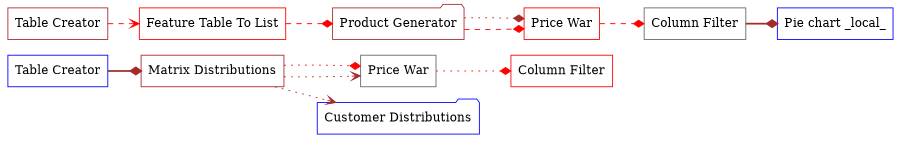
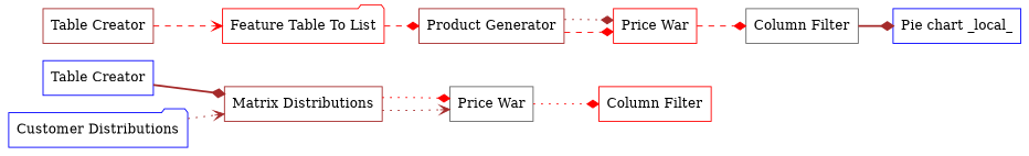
  digraph {
    rankdir=LR
    node [color=blue shape=box]
    edge [arrowhead=diamond color=red style=dotted]
    n1 [label="Table Creator"]
    n2 [color=brown label="Matrix Distributions"]
    n3 [color=gray40 label="Price War"]
    n4 [label="Customer Distributions" shape=folder]
    n5 [color=red label="Column Filter"]
-   n6 [color=brown label="Product Generator" shape=folder]
+   n6 [color=brown label="Product Generator"]
    n7 [color=red label="Price War"]
    n8 [color=brown label="Table Creator"]
-   n9 [color=red label="Feature Table To List"]
+   n9 [color=red label="Feature Table To List" shape=folder]
    n10 [color=gray40 label="Column Filter"]
    n11 [label="Pie chart _local_"]
    n1 -> n2 [color=brown style=bold]
    n2 -> n3 [arrowhead=vee color=brown]
    n2 -> n3
-   n2 -> n4 [arrowhead=vee color=brown]
+   n4 -> n2 [arrowhead=vee color=brown]
    n3 -> n5
    n6 -> n7 [style=dashed]
    n6 -> n7 [color=brown]
    n7 -> n10 [style=dashed]
    n8 -> n9 [arrowhead=vee style=dashed]
    n9 -> n6 [style=dashed]
    n10 -> n11 [color=brown style=bold]
  }
